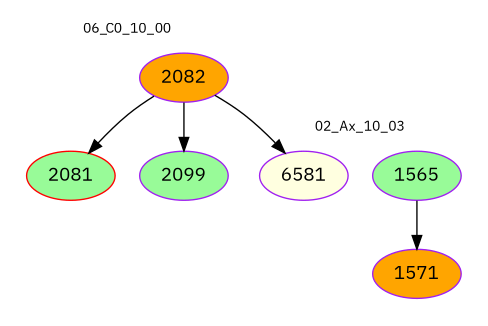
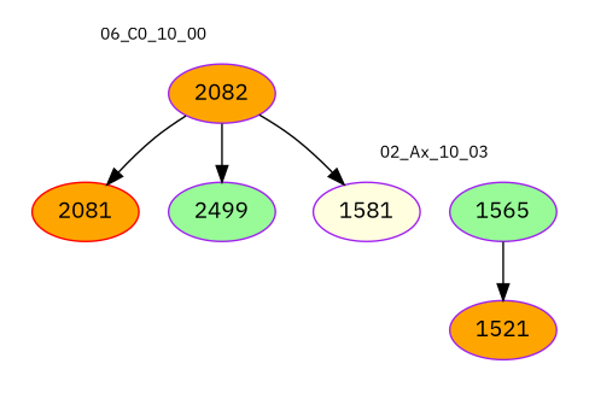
  digraph {
    fontname="IBM Plex Sans"
    node [color=purple fillcolor=palegreen fontname="IBM Plex Sans" style=filled]
    edge [color=black fontname="IBM Plex Sans"]
    n1 [label=1565]
-   n2 [fillcolor=orange label=1571]
-   n3 [fillcolor=lightyellow label=6581]
+   n2 [fillcolor=orange label=1521]
+   n3 [fillcolor=lightyellow label=1581]
    n4 [fillcolor=orange label=2082]
-   n5 [color=red label=2081]
-   n6 [label=2099]
+   n5 [color=red fillcolor=orange label=2081]
+   n6 [label=2499]
    subgraph cluster_1 {
      color=white
      fontsize=10
      label="02_Ax_10_03"
      n1
      n2
      n3
    }
    subgraph cluster_2 {
      color=white
      fontsize=10
      label="06_C0_10_00"
      n4
      n5
      n6
    }
    n1 -> n2
    n4 -> n3
    n4 -> n5
    n4 -> n6
  }
